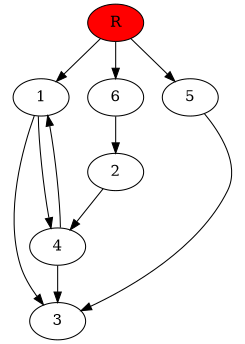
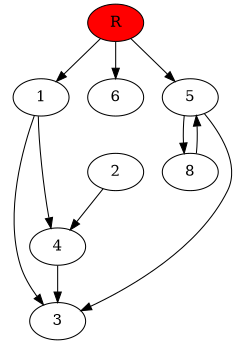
  digraph {
    1
    3
    4
    2
+   8
    5
    6
    R [fillcolor="#ff0000" style=filled]
    1 -> 3
    1 -> 4
-   4 -> 1
    4 -> 3
    2 -> 4
+   8 -> 5
    5 -> 3
-   6 -> 2
+   5 -> 8
    R -> 1
    R -> 5
    R -> 6
  }
